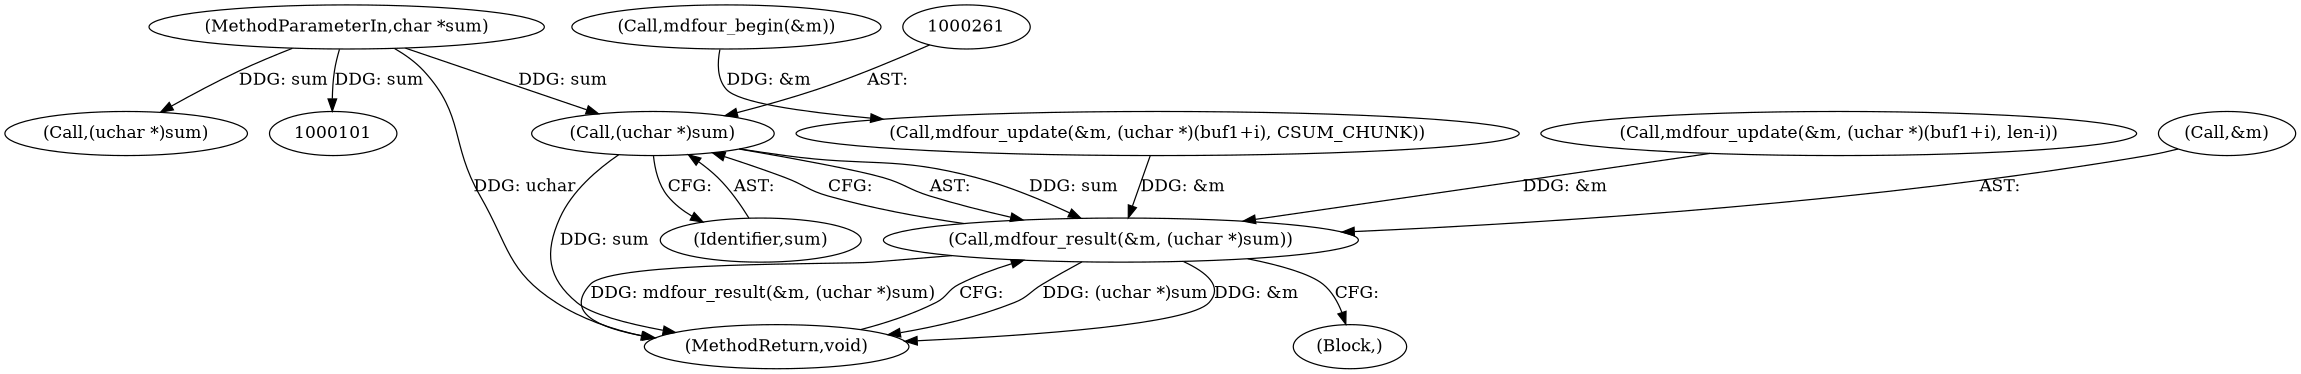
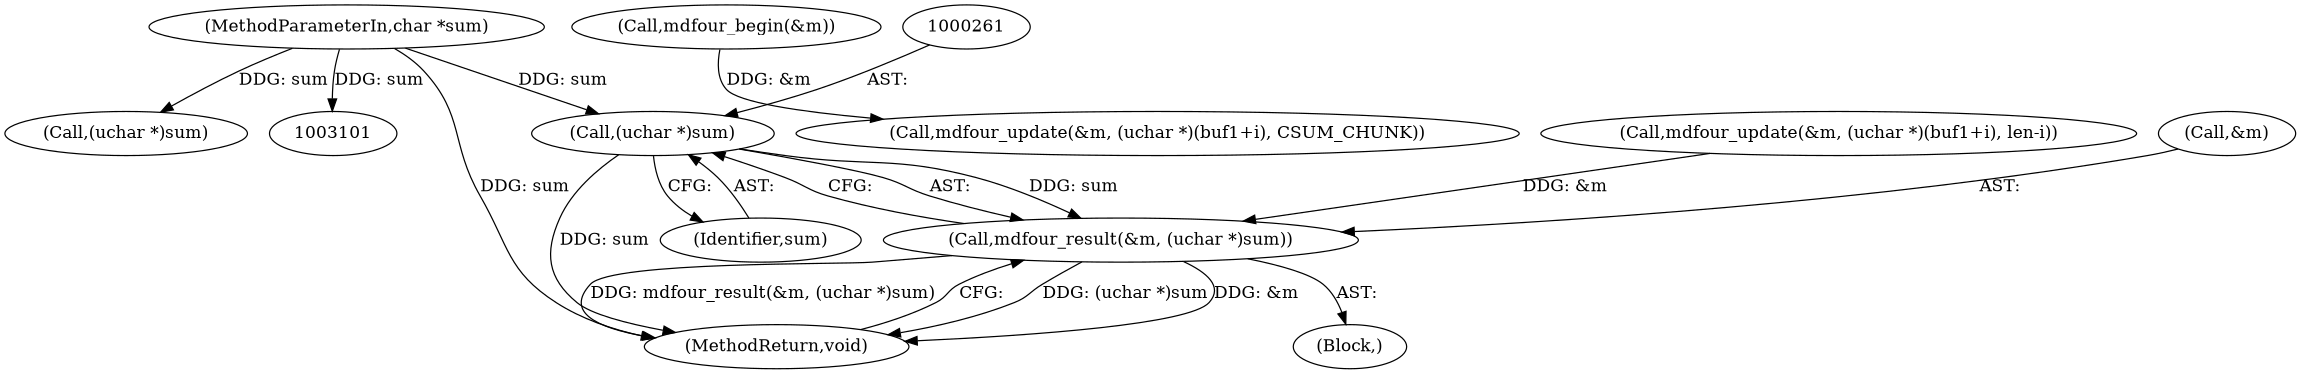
  digraph {
    n1 [label="(Call,(uchar *)sum)"]
    n2 [label="(Call,mdfour_result(&m, (uchar *)sum))"]
    n3 [label="(Identifier,sum)"]
    n4 [label="(MethodReturn,void)"]
    n5 [label="(Block,)"]
    n6 [label="(MethodParameterIn,char *sum)"]
    n7 [label="(Call,(uchar *)sum)"]
-   1000101
+   1000101 [label=1003101]
    n9 [label="(Call,mdfour_update(&m, (uchar *)(buf1+i), CSUM_CHUNK))"]
    n10 [label="(Call,mdfour_update(&m, (uchar *)(buf1+i), len-i))"]
    n11 [label="(Call,&m)"]
    n12 [label="(Call,mdfour_begin(&m))"]
    1000261
    n1 -> n2 [label="AST: "]
    n1 -> n2 [label="DDG: sum"]
    n1 -> n3 [label="CFG: "]
    n1 -> n4 [label="DDG: sum"]
    n2 -> n1 [label="CFG: "]
    n2 -> n4 [label="DDG: (uchar *)sum"]
    n2 -> n4 [label="DDG: &m"]
    n2 -> n4 [label="DDG: mdfour_result(&m, (uchar *)sum)"]
-   n2 -> n5 [label="CFG: "]
+   n2 -> n5 [label="AST: "]
    n3 -> n1 [label="AST: "]
    n4 -> n2 [label="CFG: "]
    n6 -> n1 [label="DDG: sum"]
-   n6 -> n4 [label="DDG: uchar"]
+   n6 -> n4 [label="DDG: sum"]
    n6 -> n7 [label="DDG: sum"]
    n6 -> 1000101 [label="DDG: sum"]
-   n9 -> n2 [label="DDG: &m"]
    n10 -> n2 [label="DDG: &m"]
    n11 -> n2 [label="AST: "]
    n12 -> n9 [label="DDG: &m"]
    1000261 -> n1 [label="AST: "]
  }
